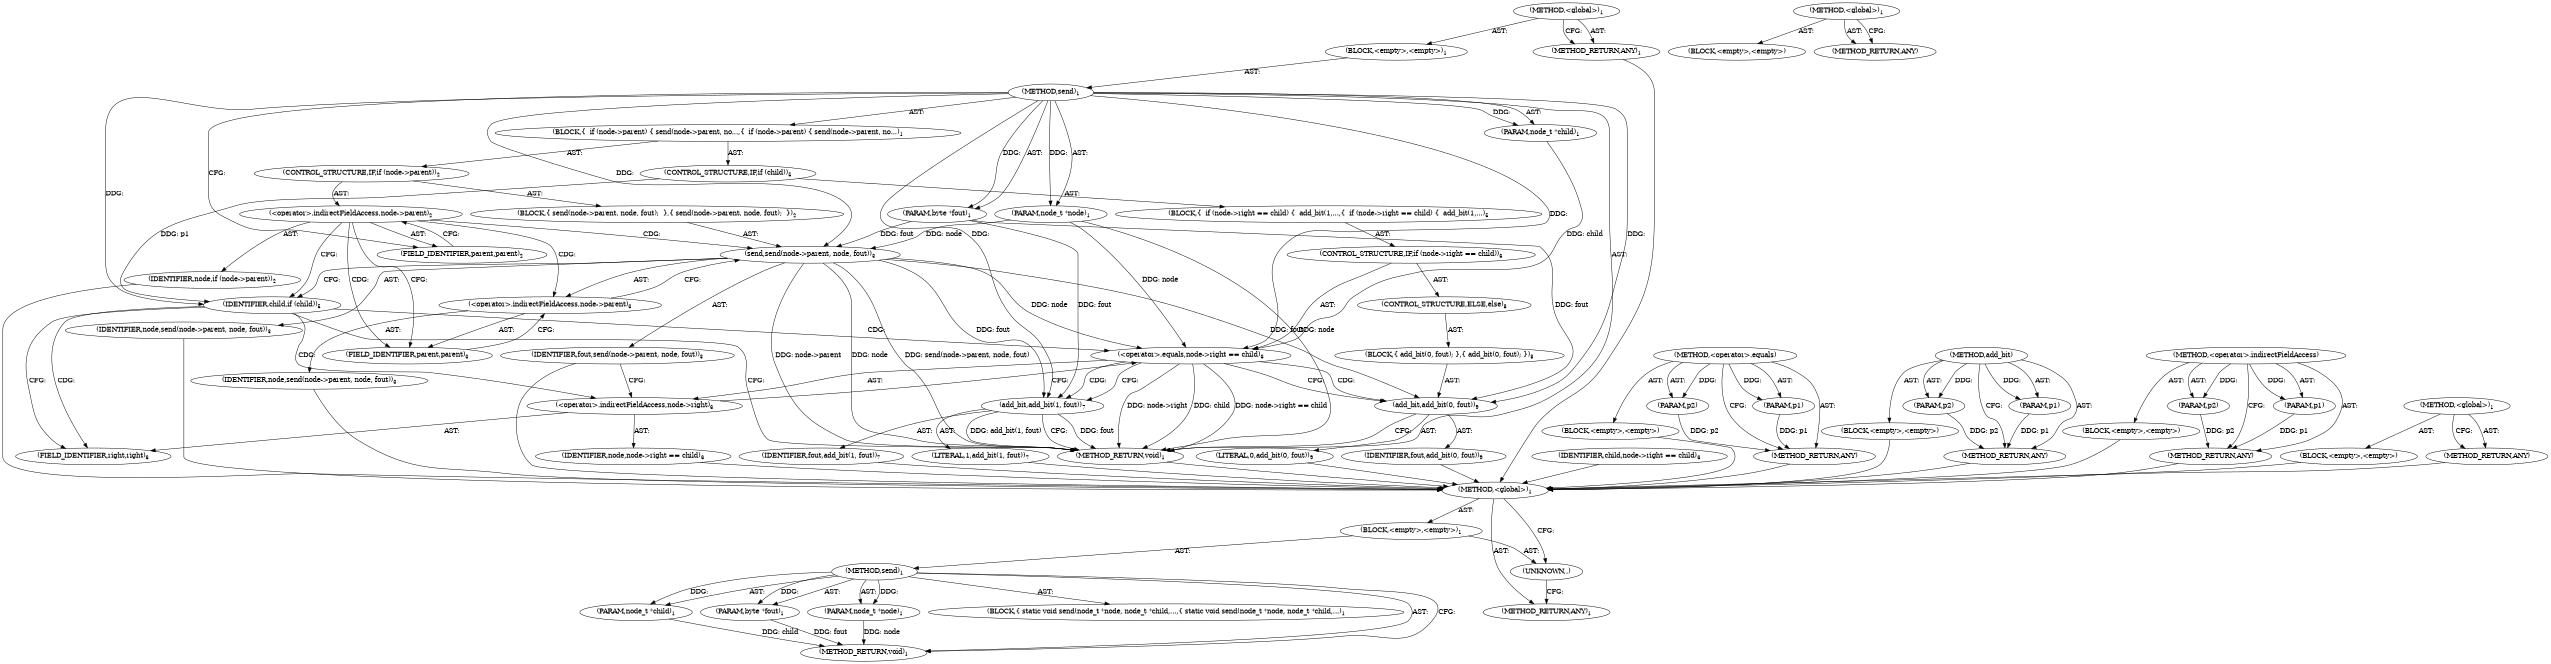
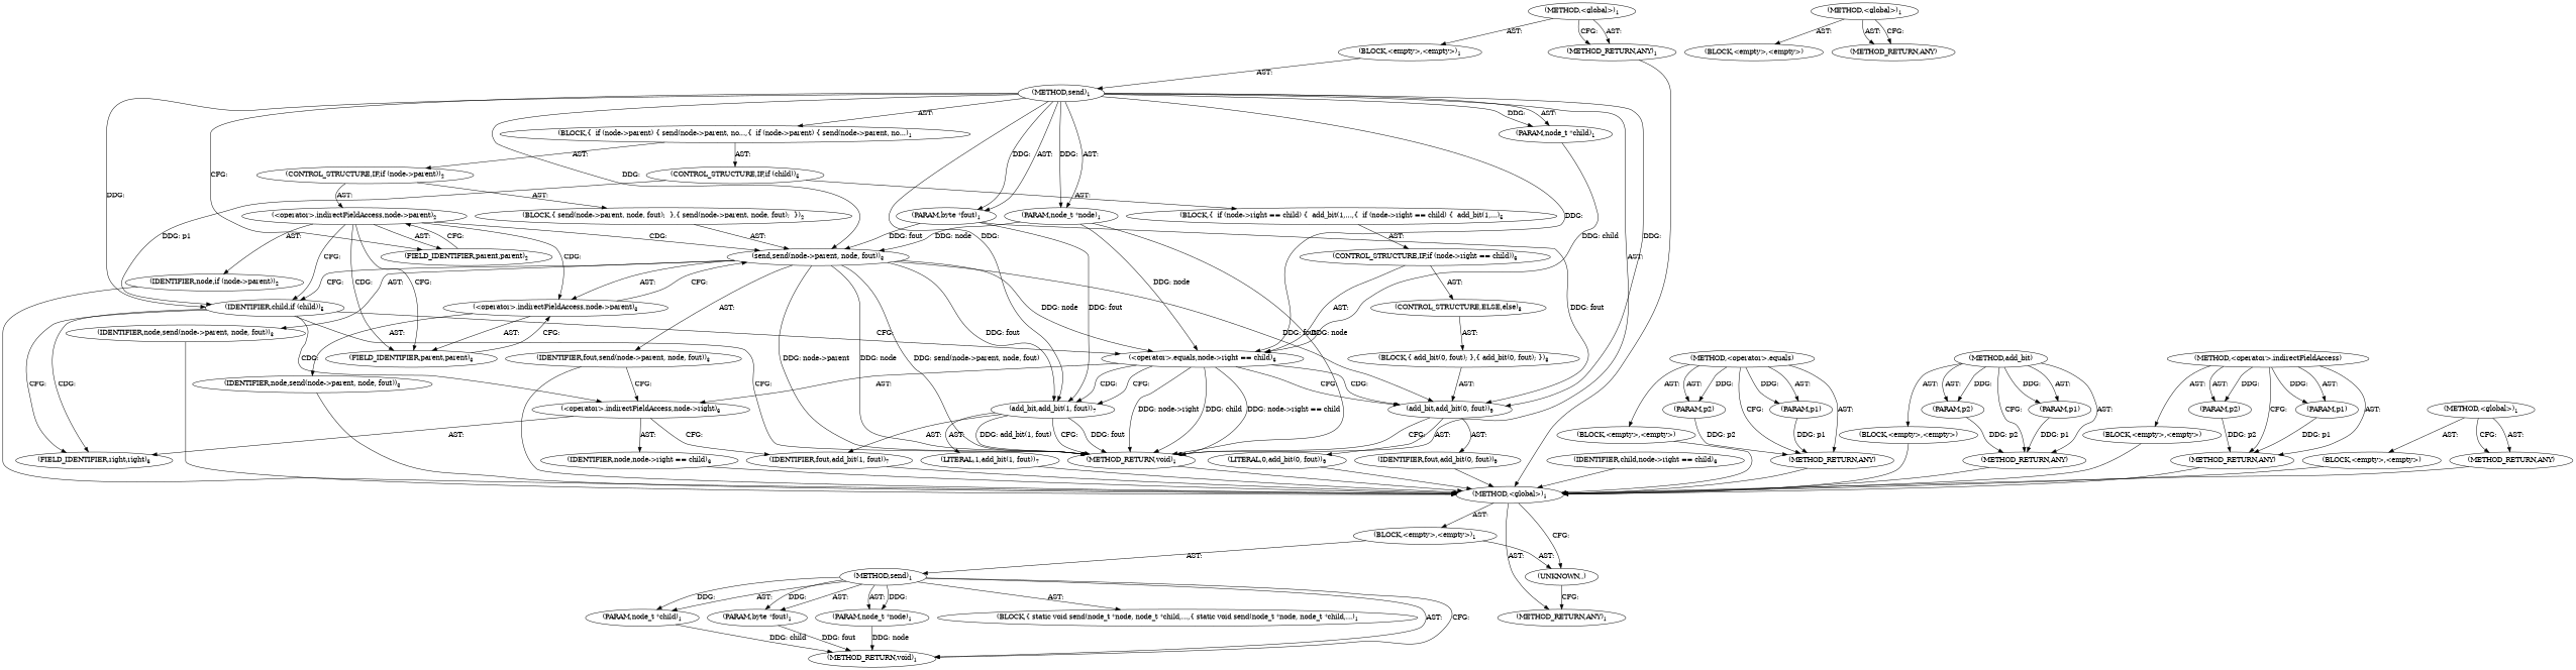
  digraph {
    n1 [label=<(METHOD,&lt;global&gt;)<SUB>1</SUB>>]
    n2 [label=<(BLOCK,&lt;empty&gt;,&lt;empty&gt;)<SUB>1</SUB>>]
    n3 [label=<(METHOD_RETURN,ANY)<SUB>1</SUB>>]
    n4 [label=<(METHOD,send)<SUB>1</SUB>>]
    n5 [label=<(METHOD,&lt;global&gt;)<SUB>1</SUB>>]
    n6 [label=<(PARAM,node_t *node)<SUB>1</SUB>>]
    n7 [label=<(PARAM,node_t *child)<SUB>1</SUB>>]
    n8 [label=<(PARAM,byte *fout)<SUB>1</SUB>>]
    n9 [label=<(BLOCK,{  	if (node-&gt;parent) { 		send(node-&gt;parent, no...,{  	if (node-&gt;parent) { 		send(node-&gt;parent, no...)<SUB>1</SUB>>]
    n10 [label=<(FIELD_IDENTIFIER,parent,parent)<SUB>2</SUB>>]
    n11 [label=<(send,send(node-&gt;parent, node, fout))<SUB>3</SUB>>]
    n12 [label=<(IDENTIFIER,child,if (child))<SUB>5</SUB>>]
    n13 [label=<(&lt;operator&gt;.equals,node-&gt;right == child)<SUB>6</SUB>>]
    n14 [label=<(add_bit,add_bit(1, fout))<SUB>7</SUB>>]
    n15 [label=<(add_bit,add_bit(0, fout))<SUB>9</SUB>>]
    n16 [label=<(METHOD_RETURN,void)<SUB>1</SUB>>]
    n17 [label=<(CONTROL_STRUCTURE,IF,if (node-&gt;parent))<SUB>2</SUB>>]
    n18 [label=<(CONTROL_STRUCTURE,IF,if (child))<SUB>5</SUB>>]
    n19 [label=<(&lt;operator&gt;.indirectFieldAccess,node-&gt;parent)<SUB>2</SUB>>]
    n20 [label=<(&lt;operator&gt;.indirectFieldAccess,node-&gt;parent)<SUB>3</SUB>>]
    n21 [label=<(IDENTIFIER,node,send(node-&gt;parent, node, fout))<SUB>3</SUB>>]
    n22 [label=<(IDENTIFIER,fout,send(node-&gt;parent, node, fout))<SUB>3</SUB>>]
    n23 [label=<(&lt;operator&gt;.indirectFieldAccess,node-&gt;right)<SUB>6</SUB>>]
    n24 [label=<(FIELD_IDENTIFIER,right,right)<SUB>6</SUB>>]
    n25 [label=<(LITERAL,1,add_bit(1, fout))<SUB>7</SUB>>]
    n26 [label=<(IDENTIFIER,fout,add_bit(1, fout))<SUB>7</SUB>>]
    n27 [label=<(LITERAL,0,add_bit(0, fout))<SUB>9</SUB>>]
    n28 [label=<(IDENTIFIER,fout,add_bit(0, fout))<SUB>9</SUB>>]
    n29 [label=<(BLOCK,{ 		send(node-&gt;parent, node, fout);  	},{ 		send(node-&gt;parent, node, fout);  	})<SUB>2</SUB>>]
    n30 [label=<(BLOCK,{  		if (node-&gt;right == child) {  			add_bit(1,...,{  		if (node-&gt;right == child) {  			add_bit(1,...)<SUB>5</SUB>>]
    n31 [label=<(IDENTIFIER,node,if (node-&gt;parent))<SUB>2</SUB>>]
    n32 [label=<(FIELD_IDENTIFIER,parent,parent)<SUB>3</SUB>>]
    n33 [label=<(IDENTIFIER,node,send(node-&gt;parent, node, fout))<SUB>3</SUB>>]
    n34 [label=<(BLOCK,&lt;empty&gt;,&lt;empty&gt;)<SUB>1</SUB>>]
    n35 [label=<(UNKNOWN,,)>]
    n36 [label=<(METHOD_RETURN,ANY)<SUB>1</SUB>>]
    n37 [label=<(CONTROL_STRUCTURE,IF,if (node-&gt;right == child))<SUB>6</SUB>>]
    n38 [label=<(IDENTIFIER,node,node-&gt;right == child)<SUB>6</SUB>>]
    n39 [label=<(CONTROL_STRUCTURE,ELSE,else)<SUB>8</SUB>>]
    n40 [label=<(BLOCK,{ 			add_bit(0, fout); 		},{ 			add_bit(0, fout); 		})<SUB>8</SUB>>]
    n41 [label=<(IDENTIFIER,child,node-&gt;right == child)<SUB>6</SUB>>]
    n42 [label=<(METHOD,&lt;operator&gt;.equals)>]
    n43 [label=<(PARAM,p1)>]
    n44 [label=<(PARAM,p2)>]
    n45 [label=<(BLOCK,&lt;empty&gt;,&lt;empty&gt;)>]
    n46 [label=<(METHOD_RETURN,ANY)>]
    n47 [label=<(METHOD,add_bit)>]
    n48 [label=<(PARAM,p1)>]
    n49 [label=<(PARAM,p2)>]
    n50 [label=<(BLOCK,&lt;empty&gt;,&lt;empty&gt;)>]
    n51 [label=<(METHOD_RETURN,ANY)>]
    n52 [label=<(METHOD,&lt;operator&gt;.indirectFieldAccess)>]
    n53 [label=<(PARAM,p1)>]
    n54 [label=<(PARAM,p2)>]
    n55 [label=<(BLOCK,&lt;empty&gt;,&lt;empty&gt;)>]
    n56 [label=<(METHOD_RETURN,ANY)>]
    n57 [label=<(METHOD,&lt;global&gt;)<SUB>1</SUB>>]
    n58 [label=<(BLOCK,&lt;empty&gt;,&lt;empty&gt;)>]
    n59 [label=<(METHOD_RETURN,ANY)>]
    n60 [label=<(METHOD,send)<SUB>1</SUB>>]
    n61 [label=<(PARAM,node_t *node)<SUB>1</SUB>>]
    n62 [label=<(PARAM,node_t *child)<SUB>1</SUB>>]
    n63 [label=<(PARAM,byte *fout)<SUB>1</SUB>>]
    n64 [label=<(BLOCK,{ static void send(node_t *node, node_t *child,...,{ static void send(node_t *node, node_t *child,...)<SUB>1</SUB>>]
    n65 [label=<(METHOD_RETURN,void)<SUB>1</SUB>>]
    n66 [label=<(METHOD,&lt;global&gt;)<SUB>1</SUB>>]
    n67 [label=<(BLOCK,&lt;empty&gt;,&lt;empty&gt;)>]
    n68 [label=<(METHOD_RETURN,ANY)>]
    n1 -> n2 [label="AST: "]
    n1 -> n3 [label="AST: "]
    n1 -> n3 [label="CFG: "]
    n2 -> n4 [label="AST: "]
    n3 -> n5
    n4 -> n6 [label="AST: "]
    n4 -> n6 [label="DDG: "]
    n4 -> n7 [label="AST: "]
    n4 -> n7 [label="DDG: "]
    n4 -> n8 [label="AST: "]
    n4 -> n8 [label="DDG: "]
    n4 -> n9 [label="AST: "]
    n4 -> n10 [label="CFG: "]
    n4 -> n11 [label="DDG: "]
    n4 -> n12 [label="DDG: "]
    n4 -> n13 [label="DDG: "]
    n4 -> n14 [label="DDG: "]
    n4 -> n15 [label="DDG: "]
    n4 -> n16 [label="AST: "]
    n5 -> n34 [label="AST: "]
    n5 -> n35 [label="CFG: "]
    n5 -> n36 [label="AST: "]
    n6 -> n11 [label="DDG: node"]
    n6 -> n13 [label="DDG: node"]
    n6 -> n16 [label="DDG: node"]
    n7 -> n13 [label="DDG: child"]
    n8 -> n11 [label="DDG: fout"]
    n8 -> n14 [label="DDG: fout"]
    n8 -> n15 [label="DDG: fout"]
    n9 -> n17 [label="AST: "]
    n9 -> n18 [label="AST: "]
    n10 -> n19 [label="CFG: "]
    n11 -> n12 [label="CFG: "]
    n11 -> n13 [label="DDG: node"]
    n11 -> n14 [label="DDG: fout"]
    n11 -> n15 [label="DDG: fout"]
    n11 -> n16 [label="DDG: node-&gt;parent"]
    n11 -> n16 [label="DDG: node"]
    n11 -> n16 [label="DDG: send(node-&gt;parent, node, fout)"]
    n11 -> n20 [label="AST: "]
    n11 -> n21 [label="AST: "]
    n11 -> n22 [label="AST: "]
-   n12 -> n13 [label="CDG: "]
+   n12 -> n13 [label="CFG: "]
    n12 -> n16 [label="CFG: "]
    n12 -> n23 [label="CDG: "]
    n12 -> n24 [label="CFG: "]
    n12 -> n24 [label="CDG: "]
    n13 -> n14 [label="CFG: "]
    n13 -> n14 [label="CDG: "]
    n13 -> n15 [label="CFG: "]
    n13 -> n15 [label="CDG: "]
    n13 -> n16 [label="DDG: node-&gt;right"]
    n13 -> n16 [label="DDG: child"]
    n13 -> n16 [label="DDG: node-&gt;right == child"]
    n13 -> n23 [label="AST: "]
    n14 -> n16 [label="CFG: "]
    n14 -> n16 [label="DDG: fout"]
    n14 -> n16 [label="DDG: add_bit(1, fout)"]
    n14 -> n25 [label="AST: "]
    n14 -> n26 [label="AST: "]
    n15 -> n16 [label="CFG: "]
    n15 -> n27 [label="AST: "]
    n15 -> n28 [label="AST: "]
    n16 -> n5
    n17 -> n19 [label="AST: "]
    n17 -> n29 [label="AST: "]
    n18 -> n12 [label="DDG: p1"]
    n18 -> n30 [label="AST: "]
    n19 -> n10 [label="AST: "]
    n19 -> n11 [label="CDG: "]
    n19 -> n12 [label="CFG: "]
    n19 -> n20 [label="CDG: "]
    n19 -> n31 [label="AST: "]
    n19 -> n32 [label="CFG: "]
    n19 -> n32 [label="CDG: "]
    n20 -> n11 [label="CFG: "]
    n20 -> n32 [label="AST: "]
    n20 -> n33 [label="AST: "]
    n21 -> n5
    n22 -> n5
    n22 -> n23 [label="CFG: "]
-   n23 -> n13 [label="CFG: "]
+   n23 -> n26 [label="CFG: "]
    n23 -> n24 [label="AST: "]
    n23 -> n38 [label="AST: "]
    n25 -> n5
    n26 -> n5
    n27 -> n5
    n28 -> n5
    n29 -> n11 [label="AST: "]
    n30 -> n37 [label="AST: "]
    n31 -> n5
    n32 -> n20 [label="CFG: "]
    n33 -> n5
    n34 -> n35 [label="AST: "]
    n34 -> n60 [label="AST: "]
    n35 -> n36 [label="CFG: "]
    n37 -> n13 [label="AST: "]
    n37 -> n39 [label="AST: "]
    n38 -> n5
    n39 -> n40 [label="AST: "]
    n40 -> n15 [label="AST: "]
    n41 -> n5
    n42 -> n43 [label="AST: "]
    n42 -> n43 [label="DDG: "]
    n42 -> n44 [label="AST: "]
    n42 -> n44 [label="DDG: "]
    n42 -> n45 [label="AST: "]
    n42 -> n46 [label="AST: "]
    n42 -> n46 [label="CFG: "]
    n43 -> n46 [label="DDG: p1"]
    n44 -> n46 [label="DDG: p2"]
    n45 -> n5
    n46 -> n5
    n47 -> n48 [label="AST: "]
    n47 -> n48 [label="DDG: "]
    n47 -> n49 [label="AST: "]
    n47 -> n49 [label="DDG: "]
    n47 -> n50 [label="AST: "]
    n47 -> n51 [label="AST: "]
    n47 -> n51 [label="CFG: "]
    n48 -> n51 [label="DDG: p1"]
    n49 -> n51 [label="DDG: p2"]
    n50 -> n5
    n51 -> n5
    n52 -> n53 [label="AST: "]
    n52 -> n53 [label="DDG: "]
    n52 -> n54 [label="AST: "]
    n52 -> n54 [label="DDG: "]
    n52 -> n55 [label="AST: "]
    n52 -> n56 [label="AST: "]
    n52 -> n56 [label="CFG: "]
    n53 -> n56 [label="DDG: p1"]
    n54 -> n56 [label="DDG: p2"]
    n55 -> n5
    n56 -> n5
    n57 -> n58 [label="AST: "]
    n57 -> n59 [label="AST: "]
    n57 -> n59 [label="CFG: "]
    n58 -> n5
    n59 -> n5
    n60 -> n61 [label="AST: "]
    n60 -> n61 [label="DDG: "]
    n60 -> n62 [label="AST: "]
    n60 -> n62 [label="DDG: "]
    n60 -> n63 [label="AST: "]
    n60 -> n63 [label="DDG: "]
    n60 -> n64 [label="AST: "]
    n60 -> n65 [label="AST: "]
    n60 -> n65 [label="CFG: "]
    n61 -> n65 [label="DDG: node"]
    n62 -> n65 [label="DDG: child"]
    n63 -> n65 [label="DDG: fout"]
    n66 -> n67 [label="AST: "]
    n66 -> n68 [label="AST: "]
    n66 -> n68 [label="CFG: "]
  }
